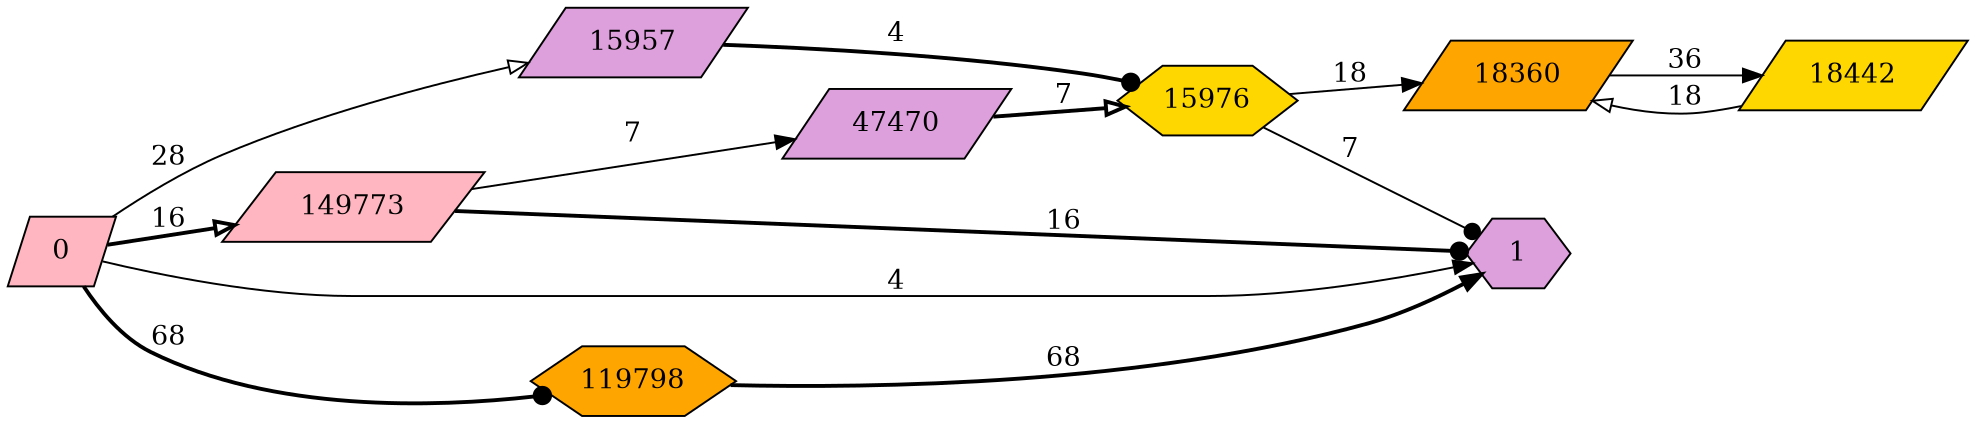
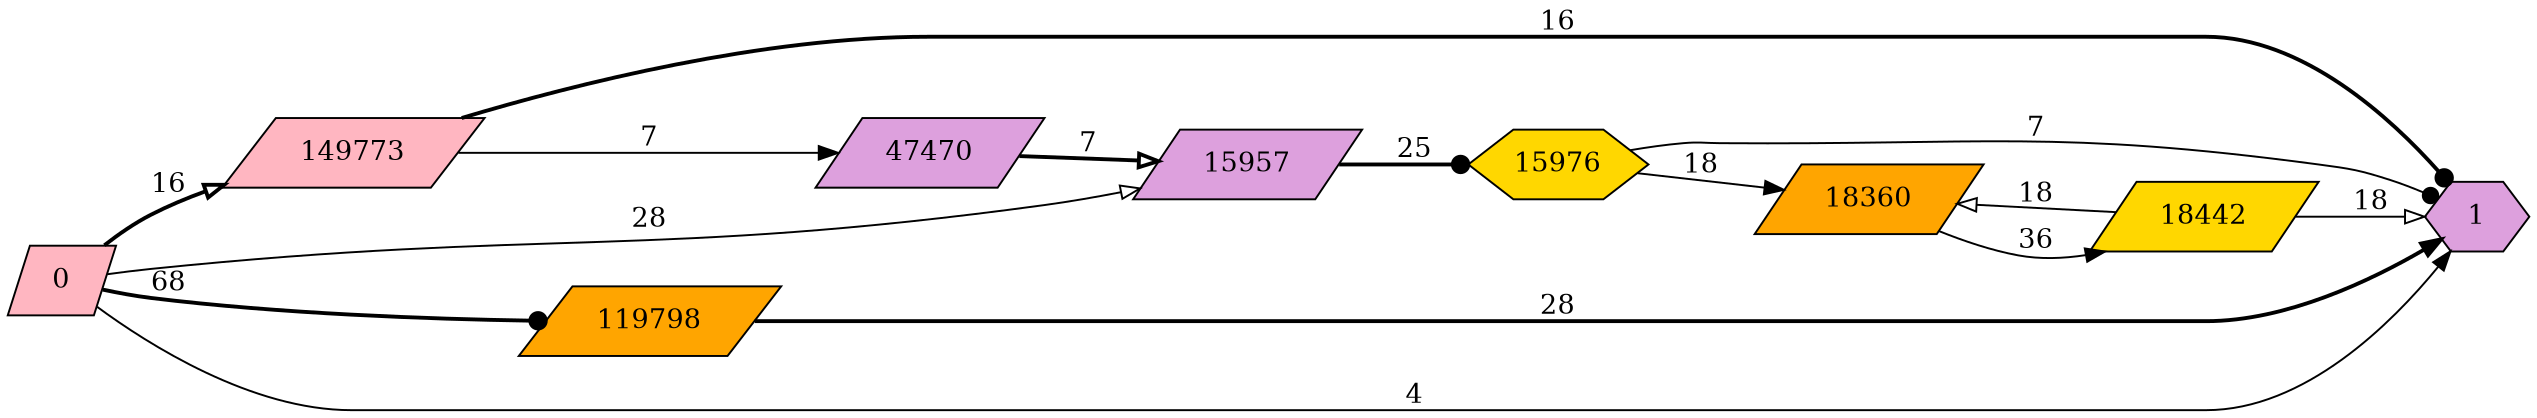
  digraph {
    fontname="DejaVu Serif"
    rankdir=LR
    node [fillcolor=plum fontname="DejaVu Serif" shape=parallelogram style=filled]
    edge [arrowhead=normal fontname="DejaVu Serif" style=solid]
    15976 [fillcolor=gold shape=hexagon]
    15957
    18360 [fillcolor=orange]
    1 [shape=hexagon]
    18442 [fillcolor=gold]
    47470
-   119798 [fillcolor=orange shape=hexagon]
+   119798 [fillcolor=orange]
    149773 [fillcolor=lightpink]
    0 [fillcolor=lightpink]
    15976 -> 18360 [label=18]
    15976 -> 1 [arrowhead=dot label=7]
-   15957 -> 15976 [arrowhead=dot label=4 style=bold]
+   15957 -> 15976 [arrowhead=dot label=25 style=bold]
    18360 -> 18442 [label=36]
    18442 -> 18360 [arrowhead=onormal label=18]
-   47470 -> 15976 [arrowhead=onormal label=7 style=bold]
-   119798 -> 1 [label=68 style=bold]
+   18442 -> 1 [arrowhead=onormal label=18]
+   47470 -> 15957 [arrowhead=onormal label=7 style=bold]
+   119798 -> 1 [label=28 style=bold]
    149773 -> 1 [arrowhead=dot label=16 style=bold]
    149773 -> 47470 [label=7]
    0 -> 15957 [arrowhead=onormal label=28]
    0 -> 1 [label=4]
    0 -> 119798 [arrowhead=dot label=68 style=bold]
    0 -> 149773 [arrowhead=onormal label=16 style=bold]
  }
